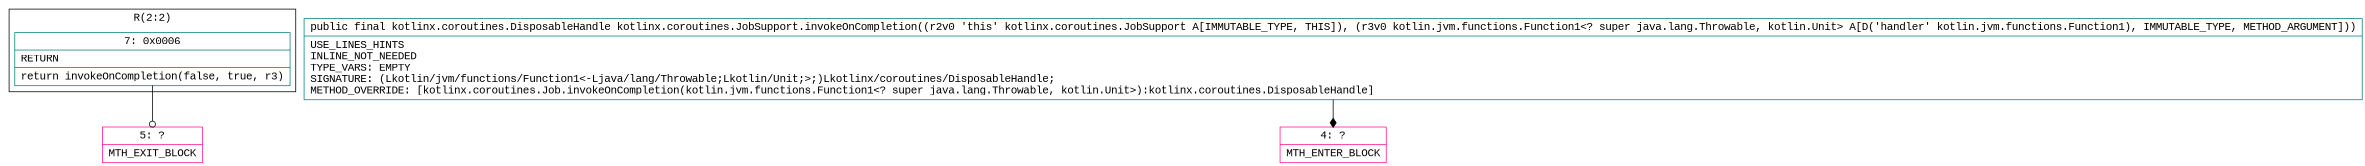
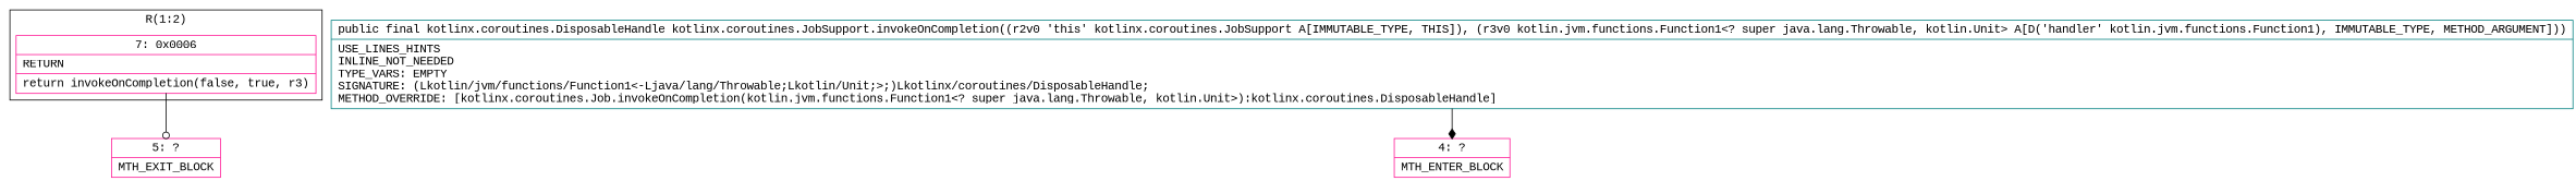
  digraph {
    fontname="Liberation Mono"
    node [color=teal fontname="Liberation Mono" shape=record]
    edge [fontname="Liberation Mono"]
-   n1 [label="{7\:\ 0x0006|RETURN\l|return invokeOnCompletion(false, true, r3)\l}"]
+   n1 [color=deeppink label="{7\:\ 0x0006|RETURN\l|return invokeOnCompletion(false, true, r3)\l}"]
    n2 [color=deeppink label="{5\:\ ?|MTH_EXIT_BLOCK\l}"]
    n3 [color=deeppink label="{4\:\ ?|MTH_ENTER_BLOCK\l}"]
    n4 [label="{public final kotlinx.coroutines.DisposableHandle kotlinx.coroutines.JobSupport.invokeOnCompletion((r2v0 'this' kotlinx.coroutines.JobSupport A[IMMUTABLE_TYPE, THIS]), (r3v0 kotlin.jvm.functions.Function1\<? super java.lang.Throwable, kotlin.Unit\> A[D('handler' kotlin.jvm.functions.Function1), IMMUTABLE_TYPE, METHOD_ARGUMENT]))  | USE_LINES_HINTS\lINLINE_NOT_NEEDED\lTYPE_VARS: EMPTY\lSIGNATURE: (Lkotlin\/jvm\/functions\/Function1\<\-Ljava\/lang\/Throwable;Lkotlin\/Unit;\>;)Lkotlinx\/coroutines\/DisposableHandle;\lMETHOD_OVERRIDE: [kotlinx.coroutines.Job.invokeOnCompletion(kotlin.jvm.functions.Function1\<? super java.lang.Throwable, kotlin.Unit\>):kotlinx.coroutines.DisposableHandle]\l}"]
    subgraph cluster_1 {
-     label="R(2:2)"
+     label="R(1:2)"
      n1
    }
    n1 -> n2 [arrowhead=odot]
    n4 -> n3 [arrowhead=diamond]
  }
